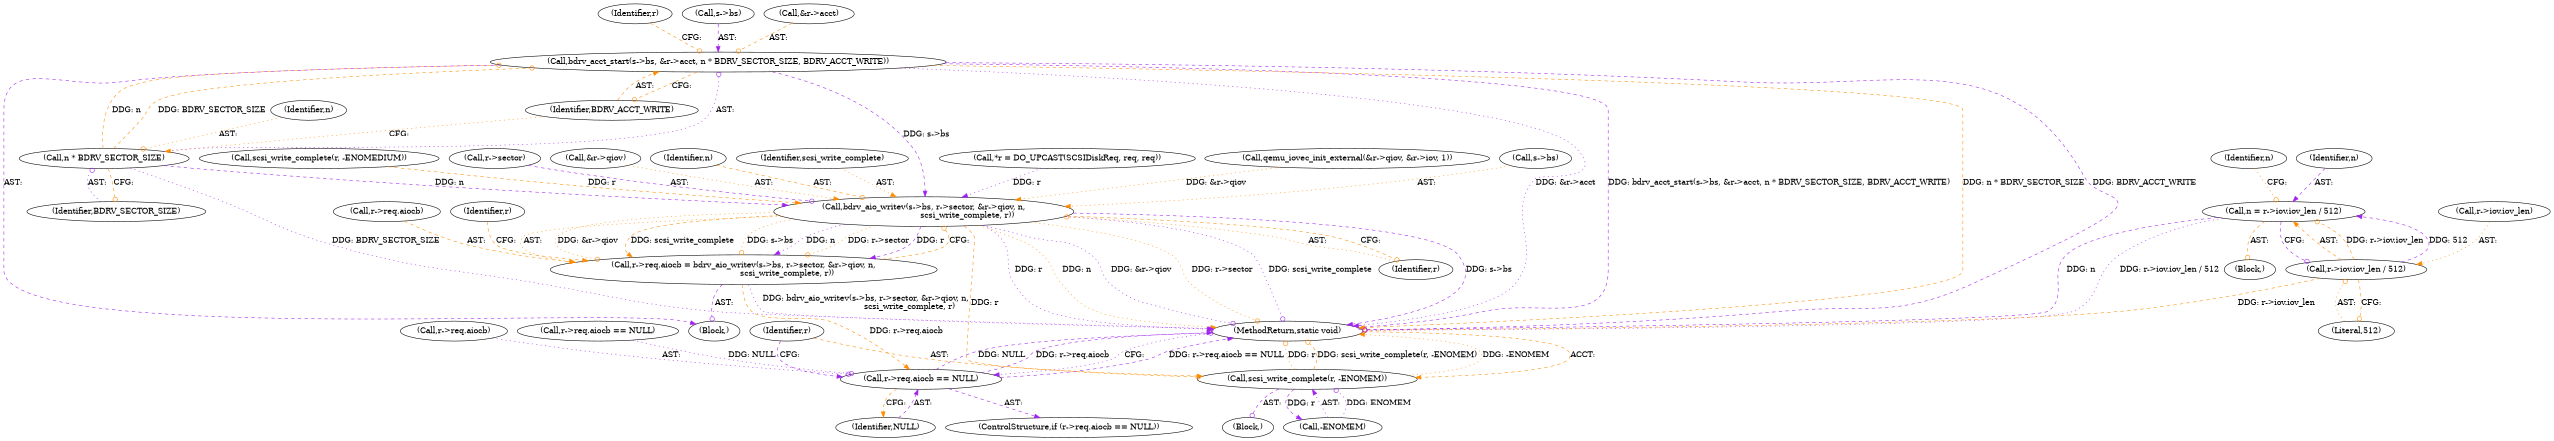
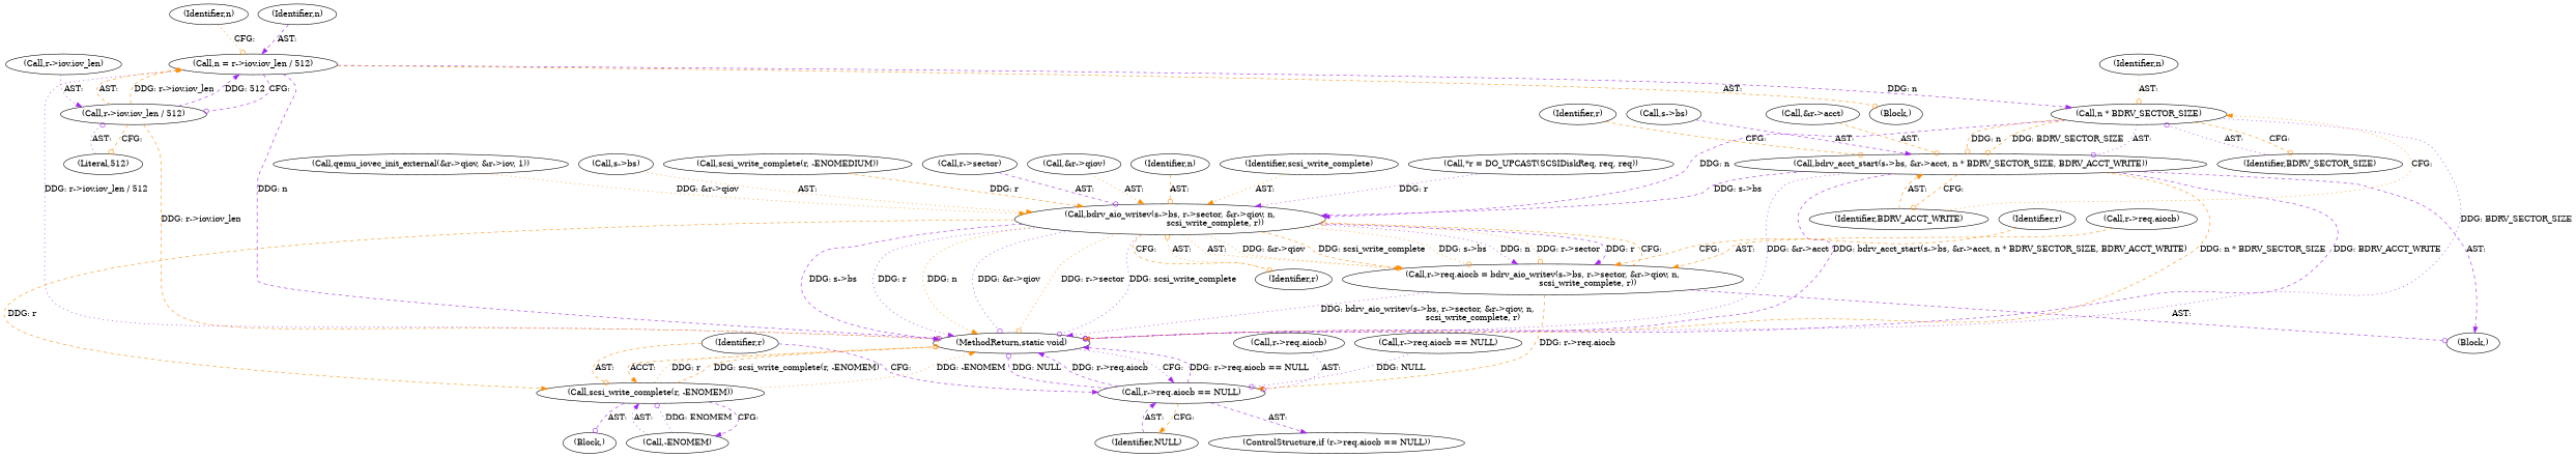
  digraph {
    edge [arrowhead=normal color=darkorange style=dashed]
    n1 [label="(Call,n = r->iov.iov_len / 512)"]
    n2 [label="(Call,r->iov.iov_len / 512)"]
    n3 [label="(Call,n * BDRV_SECTOR_SIZE)"]
    n4 [label="(MethodReturn,static void)"]
    n5 [label="(Block,)"]
    n6 [label="(Literal,512)"]
    n7 [label="(Call,bdrv_acct_start(s->bs, &r->acct, n * BDRV_SECTOR_SIZE, BDRV_ACCT_WRITE))"]
    n8 [label="(Call,bdrv_aio_writev(s->bs, r->sector, &r->qiov, n,\n                                   scsi_write_complete, r))"]
    n9 [label="(Identifier,BDRV_SECTOR_SIZE)"]
    n10 [label="(Call,scsi_write_complete(r, -ENOMEM))"]
    n11 [label="(Call,r->req.aiocb == NULL)"]
    n12 [label="(Identifier,BDRV_ACCT_WRITE)"]
    n13 [label="(Block,)"]
    n14 [label="(Call,r->req.aiocb = bdrv_aio_writev(s->bs, r->sector, &r->qiov, n,\n                                   scsi_write_complete, r))"]
    n15 [label="(Identifier,r)"]
    n16 [label="(Call,-ENOMEM)"]
    n17 [label="(Block,)"]
    n18 [label="(ControlStructure,if (r->req.aiocb == NULL))"]
    n19 [label="(Identifier,NULL)"]
    n20 [label="(Identifier,n)"]
    n21 [label="(Call,r->req.aiocb)"]
    n22 [label="(Call,*r = DO_UPCAST(SCSIDiskReq, req, req))"]
    n23 [label="(Identifier,r)"]
    n24 [label="(Call,r->iov.iov_len)"]
    n25 [label="(Identifier,n)"]
    n26 [label="(Identifier,r)"]
    n27 [label="(Call,qemu_iovec_init_external(&r->qiov, &r->iov, 1))"]
    n28 [label="(Call,r->req.aiocb == NULL)"]
    n29 [label="(Identifier,n)"]
    n30 [label="(Call,s->bs)"]
    n31 [label="(Call,scsi_write_complete(r, -ENOMEDIUM))"]
    n32 [label="(Call,r->sector)"]
    n33 [label="(Identifier,r)"]
    n34 [label="(Call,r->req.aiocb)"]
    n35 [label="(Call,&r->qiov)"]
    n36 [label="(Identifier,n)"]
    n37 [label="(Call,s->bs)"]
    n38 [label="(Call,&r->acct)"]
    n39 [label="(Identifier,scsi_write_complete)"]
    n1 -> n2 [arrowhead=odot color=purple label="CFG: "]
+   n1 -> n3 [color=purple label="DDG: n"]
    n1 -> n4 [arrowhead=odot color=purple label="DDG: r->iov.iov_len / 512" style=dotted]
    n1 -> n4 [arrowhead=odot color=purple label="DDG: n"]
    n1 -> n5 [arrowhead=odot label="AST: "]
    n2 -> n1 [label="AST: "]
    n2 -> n1 [arrowhead=odot label="DDG: r->iov.iov_len"]
    n2 -> n1 [color=purple label="DDG: 512"]
    n2 -> n4 [arrowhead=odot label="DDG: r->iov.iov_len"]
    n2 -> n6 [arrowhead=odot label="CFG: "]
    n3 -> n4 [arrowhead=odot color=purple label="DDG: BDRV_SECTOR_SIZE" style=dotted]
    n3 -> n7 [arrowhead=odot color=purple label="AST: " style=dotted]
    n3 -> n7 [arrowhead=odot label="DDG: n"]
    n3 -> n7 [arrowhead=odot label="DDG: BDRV_SECTOR_SIZE"]
    n3 -> n8 [color=purple label="DDG: n"]
    n3 -> n9 [arrowhead=odot label="CFG: "]
    n4 -> n10 [label="ACCT: "]
    n4 -> n11 [color=purple label="CFG: " style=dotted]
-   n6 -> n2 [arrowhead=odot label="AST: " style=dotted]
+   n6 -> n2 [arrowhead=odot color=purple label="AST: " style=dotted]
    n7 -> n4 [color=purple label="DDG: &r->acct" style=dotted]
    n7 -> n4 [arrowhead=odot color=purple label="DDG: bdrv_acct_start(s->bs, &r->acct, n * BDRV_SECTOR_SIZE, BDRV_ACCT_WRITE)"]
    n7 -> n4 [label="DDG: n * BDRV_SECTOR_SIZE"]
    n7 -> n4 [arrowhead=odot color=purple label="DDG: BDRV_ACCT_WRITE"]
    n7 -> n8 [color=purple label="DDG: s->bs"]
    n7 -> n12 [arrowhead=odot label="CFG: "]
    n7 -> n13 [color=purple label="AST: "]
    n8 -> n4 [color=purple label="DDG: s->bs"]
    n8 -> n4 [color=purple label="DDG: r" style=dotted]
    n8 -> n4 [label="DDG: n" style=dotted]
    n8 -> n4 [arrowhead=odot color=purple label="DDG: &r->qiov" style=dotted]
    n8 -> n4 [arrowhead=odot label="DDG: r->sector" style=dotted]
    n8 -> n4 [arrowhead=odot color=purple label="DDG: scsi_write_complete" style=dotted]
    n8 -> n10 [label="DDG: r"]
    n8 -> n14 [label="AST: " style=dotted]
    n8 -> n14 [arrowhead=odot label="DDG: &r->qiov" style=dotted]
    n8 -> n14 [label="DDG: scsi_write_complete"]
    n8 -> n14 [arrowhead=odot label="DDG: s->bs" style=dotted]
    n8 -> n14 [color=purple label="DDG: n" style=dotted]
    n8 -> n14 [arrowhead=odot label="DDG: r->sector" style=dotted]
    n8 -> n14 [color=purple label="DDG: r"]
    n8 -> n15 [arrowhead=odot label="CFG: "]
    n9 -> n3 [arrowhead=odot color=purple label="AST: " style=dotted]
    n10 -> n4 [arrowhead=odot label="DDG: r" style=dotted]
    n10 -> n4 [arrowhead=odot label="DDG: scsi_write_complete(r, -ENOMEM)"]
    n10 -> n4 [label="DDG: -ENOMEM" style=dotted]
-   n10 -> n16 [color=purple label="DDG: r"]
+   n10 -> n16 [color=purple label="CFG: "]
    n10 -> n17 [arrowhead=odot color=purple label="AST: "]
    n11 -> n4 [color=purple label="DDG: r->req.aiocb == NULL"]
    n11 -> n4 [arrowhead=odot color=purple label="DDG: NULL"]
    n11 -> n4 [color=purple label="DDG: r->req.aiocb"]
    n11 -> n18 [color=purple label="AST: "]
    n11 -> n19 [label="CFG: "]
    n12 -> n3 [label="CFG: " style=dotted]
    n12 -> n7 [label="AST: "]
    n14 -> n4 [color=purple label="DDG: bdrv_aio_writev(s->bs, r->sector, &r->qiov, n,\n                                   scsi_write_complete, r)" style=dotted]
    n14 -> n8 [arrowhead=odot label="CFG: "]
    n14 -> n11 [label="DDG: r->req.aiocb"]
    n14 -> n13 [arrowhead=odot color=purple label="AST: "]
    n15 -> n8 [arrowhead=odot label="AST: " style=dotted]
    n16 -> n10 [color=purple label="AST: " style=dotted]
    n16 -> n10 [arrowhead=odot color=purple label="DDG: ENOMEM" style=dotted]
    n19 -> n11 [color=purple label="AST: "]
    n20 -> n3 [arrowhead=odot label="AST: " style=dotted]
    n21 -> n11 [arrowhead=odot color=purple label="AST: " style=dotted]
    n22 -> n8 [color=purple label="DDG: r" style=dotted]
    n23 -> n10 [arrowhead=odot label="AST: "]
    n23 -> n11 [color=purple label="CFG: "]
-   n24 -> n2 [label="AST: " style=dotted]
+   n24 -> n2 [color=purple label="AST: " style=dotted]
    n25 -> n1 [arrowhead=odot label="CFG: " style=dotted]
    n26 -> n7 [arrowhead=odot label="CFG: "]
    n27 -> n8 [label="DDG: &r->qiov" style=dotted]
    n28 -> n11 [arrowhead=odot color=purple label="DDG: NULL" style=dotted]
    n29 -> n1 [color=purple label="AST: "]
    n30 -> n8 [label="AST: " style=dotted]
    n31 -> n8 [label="DDG: r"]
    n32 -> n8 [arrowhead=odot color=purple label="AST: "]
    n33 -> n14 [label="CFG: "]
    n34 -> n14 [label="AST: "]
    n35 -> n8 [label="AST: " style=dotted]
    n36 -> n8 [arrowhead=odot label="AST: "]
    n37 -> n7 [color=purple label="AST: "]
    n38 -> n7 [arrowhead=odot label="AST: "]
    n39 -> n8 [label="AST: " style=dotted]
  }
